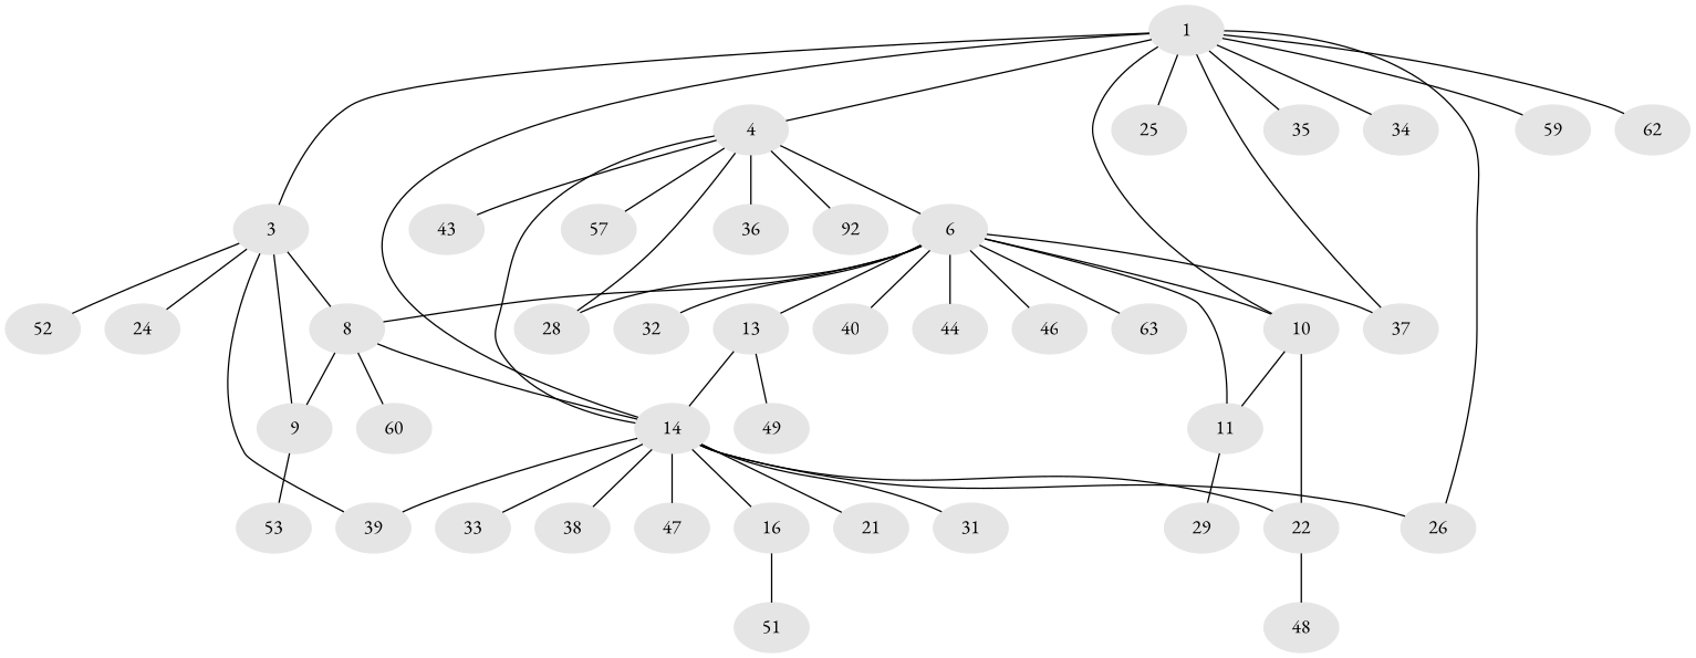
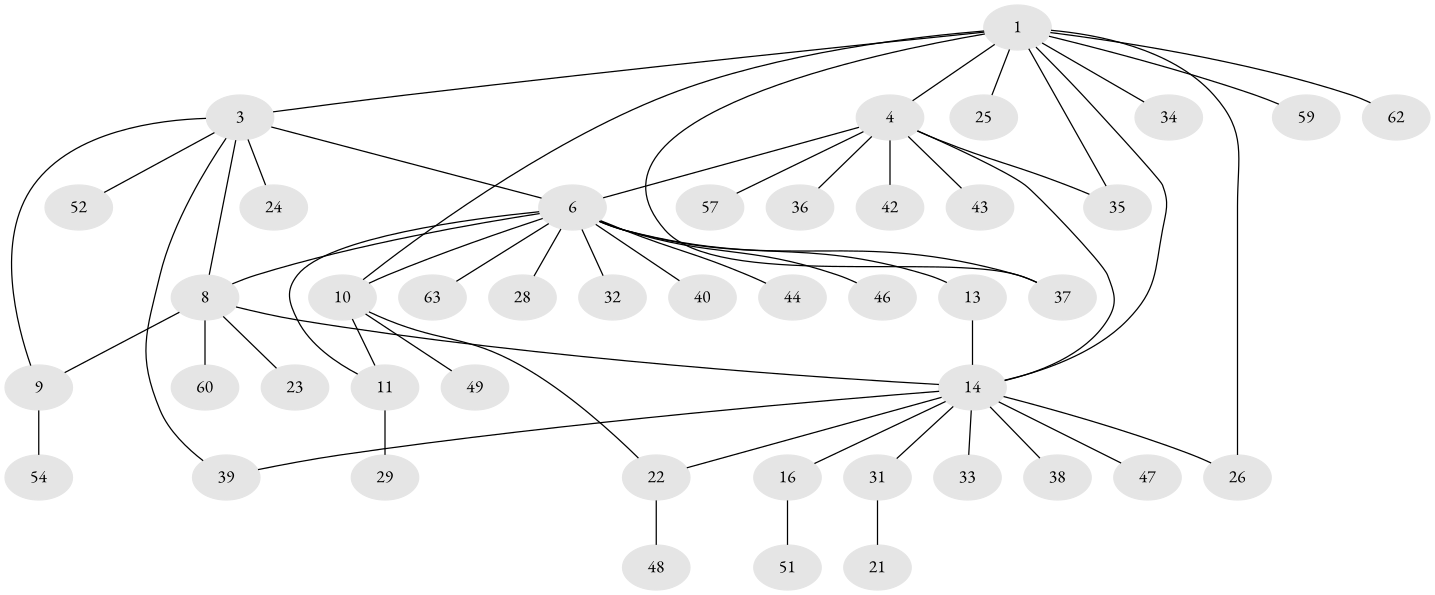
  graph {
    fontname="EB Garamond"
    node [color=gray90 fontname="EB Garamond" style=filled]
    edge [fontname="EB Garamond"]
    1 [super="+2"]
    3 [super="+7"]
    4 [super="+5"]
    10 [super="+58"]
    14 [super="+15"]
    25 [super="+56"]
    26
    n8 [label=35 super="+41"]
    34
    37
    59
    62
    6 [super="+12"]
    8 [super="+45"]
    9
    24
    39 [super="+55"]
    52
    36
-   42 [label=92]
+   42
    43
    57
    11 [super="+35"]
    22 [super="+27"]
    16 [super="+17"]
    21
    31 [super="+53"]
    33
    38
    47
    13 [super="+20"]
    28
    32
    40 [super="+61"]
    44
    46
    63
+   23
    60
-   54 [label=53]
+   54
    29
    49
    48
    51
    1 -- 3 [weight=2]
    1 -- 4
    1 -- 10
    1 -- 14
    1 -- 25
    1 -- 26
    1 -- n8
    1 -- 34
    1 -- 37
    1 -- 59
    1 -- 62
+   3 -- 6
    3 -- 8
    3 -- 9
    3 -- 24
    3 -- 39
    3 -- 52
    4 -- 14
-   4 -- 28
+   4 -- n8
    4 -- 6 [weight=2]
    4 -- 36
    4 -- 42
    4 -- 43
    4 -- 57
    10 -- 11
    10 -- 22
    14 -- 26
    14 -- 39
    14 -- 22
    14 -- 16
-   14 -- 21
+   31 -- 21
    14 -- 31
    14 -- 33
    14 -- 38
    14 -- 47
    6 -- 10
    6 -- 37
    6 -- 8
    6 -- 11
    6 -- 13
    6 -- 28 [weight=2]
    6 -- 32
    6 -- 40
    6 -- 44
    6 -- 46
    6 -- 63
    8 -- 14
    8 -- 9
+   8 -- 23
    8 -- 60
    9 -- 54
    11 -- 29
    22 -- 48
    16 -- 51
    13 -- 14 [weight=2]
-   13 -- 49
+   10 -- 49
  }
